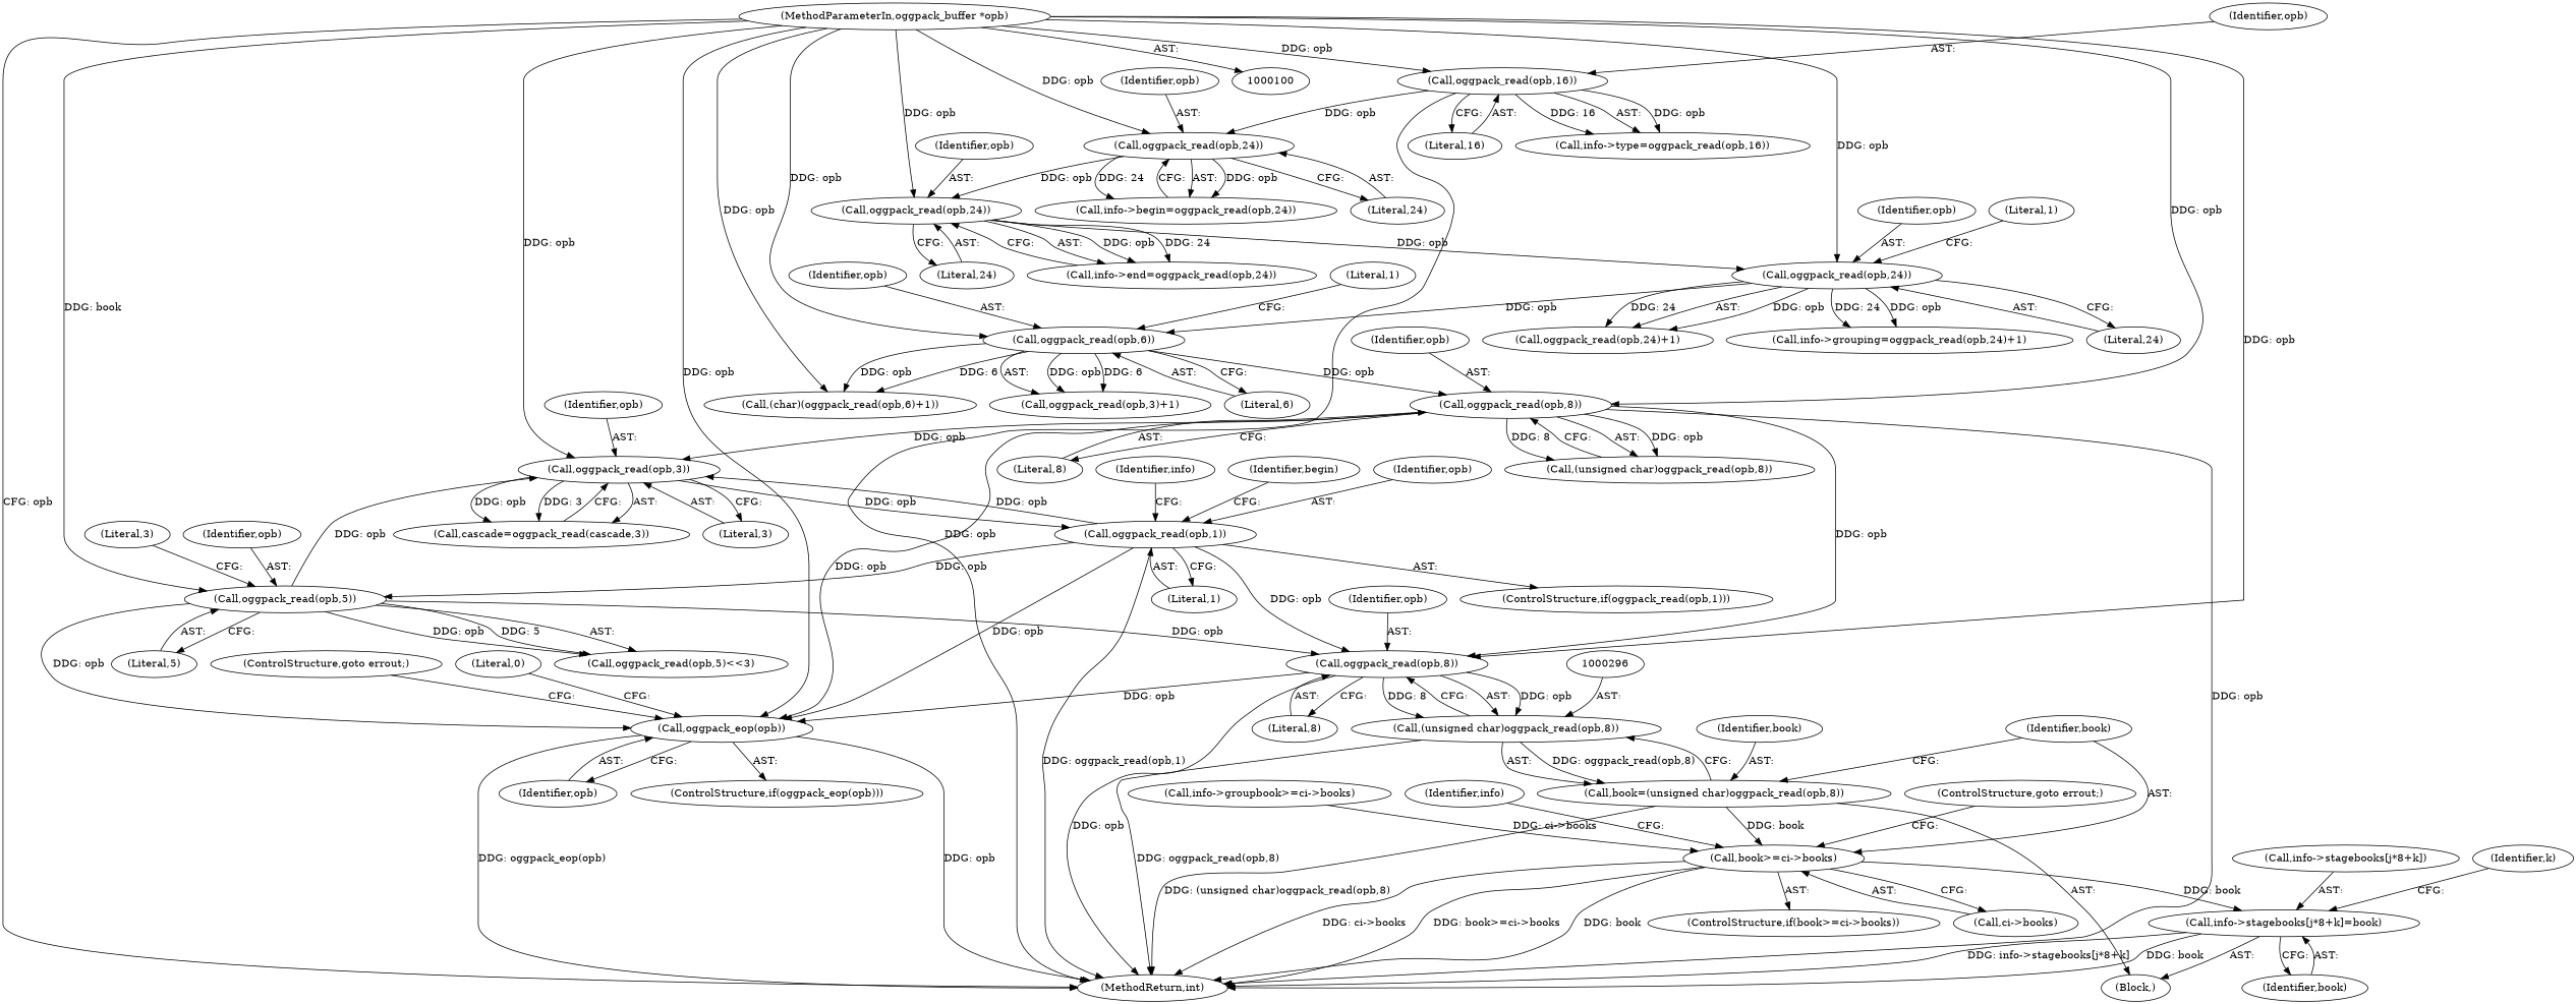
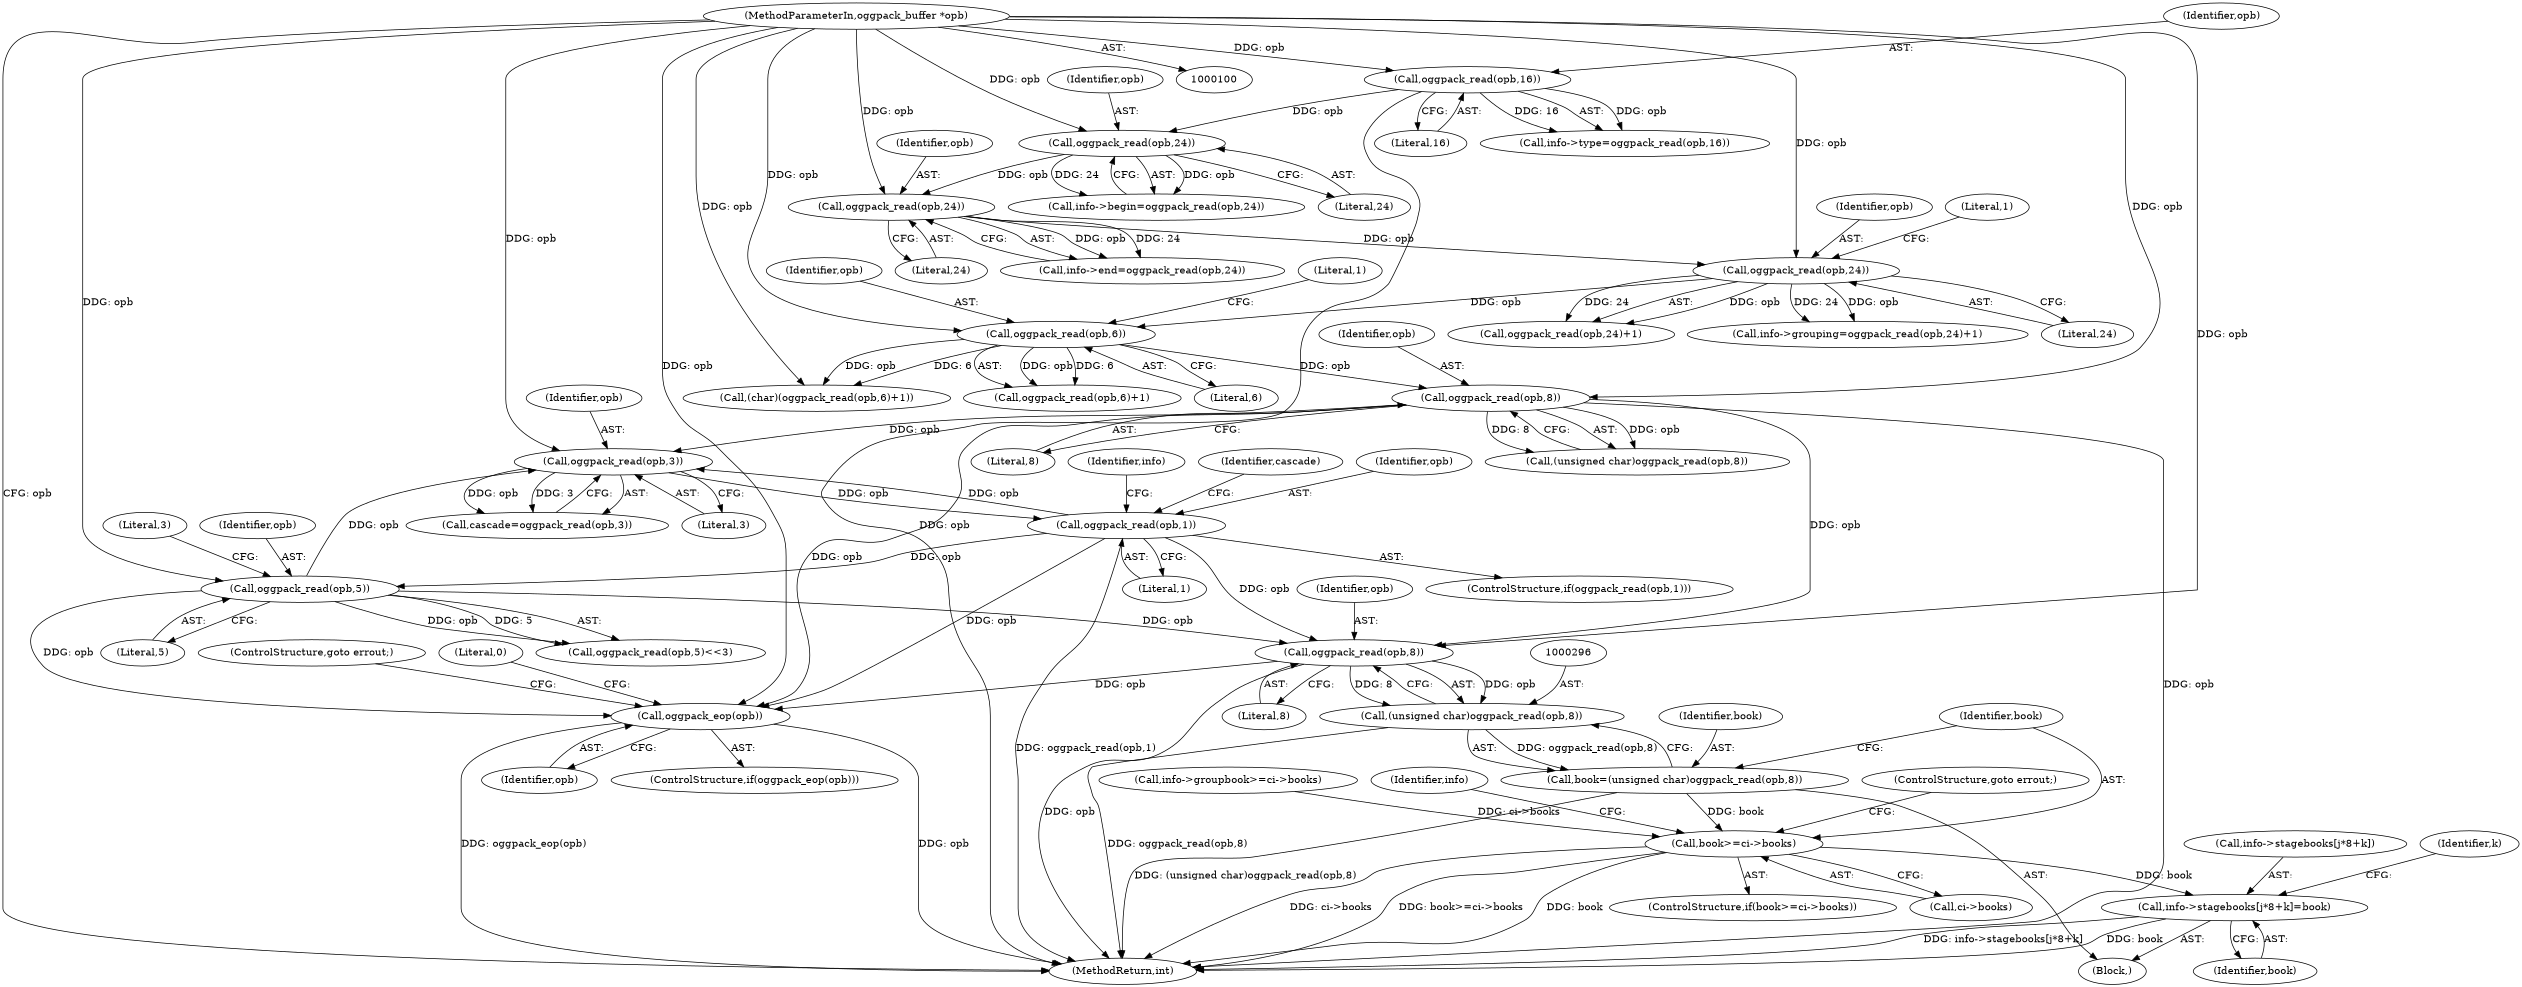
  digraph {
    n1 [label="(Call,oggpack_read(opb,8))"]
    n2 [label="(Call,(unsigned char)oggpack_read(opb,8))"]
    n3 [label="(Call,oggpack_eop(opb))"]
    n4 [label="(Literal,8)"]
    n5 [label="(MethodReturn,int)"]
    n6 [label="(Call,book=(unsigned char)oggpack_read(opb,8))"]
    n7 [label="(ControlStructure,if(oggpack_eop(opb)))"]
    n8 [label="(Identifier,opb)"]
    n9 [label="(Call,oggpack_read(opb,8))"]
    n10 [label="(Call,oggpack_read(opb,3))"]
    n11 [label="(Call,(unsigned char)oggpack_read(opb,8))"]
    n12 [label="(Literal,8)"]
    n13 [label="(Call,oggpack_read(opb,1))"]
-   n14 [label="(Call,cascade=oggpack_read(cascade,3))"]
+   n14 [label="(Call,cascade=oggpack_read(opb,3))"]
    n15 [label="(Literal,3)"]
    n16 [label="(Call,oggpack_read(opb,6))"]
    n17 [label="(Call,(char)(oggpack_read(opb,6)+1))"]
-   n18 [label="(Call,oggpack_read(opb,3)+1)"]
+   n18 [label="(Call,oggpack_read(opb,6)+1)"]
    n19 [label="(Literal,6)"]
    n20 [label="(Call,oggpack_read(opb,24))"]
    n21 [label="(Literal,24)"]
    n22 [label="(Call,oggpack_read(opb,24)+1)"]
    n23 [label="(Call,info->grouping=oggpack_read(opb,24)+1)"]
    n24 [label="(Call,oggpack_read(opb,24))"]
    n25 [label="(Call,info->end=oggpack_read(opb,24))"]
    n26 [label="(Literal,24)"]
    n27 [label="(Call,oggpack_read(opb,24))"]
    n28 [label="(Literal,24)"]
    n29 [label="(Call,info->begin=oggpack_read(opb,24))"]
    n30 [label="(Call,oggpack_read(opb,16))"]
    n31 [label="(Call,info->type=oggpack_read(opb,16))"]
    n32 [label="(Literal,16)"]
    n33 [label="(MethodParameterIn,oggpack_buffer *opb)"]
    n34 [label="(Call,oggpack_read(opb,5))"]
    1000100
    n36 [label="(ControlStructure,if(oggpack_read(opb,1)))"]
    n37 [label="(Literal,1)"]
    n38 [label="(Literal,5)"]
    n39 [label="(Call,oggpack_read(opb,5)<<3)"]
    n40 [label="(Call,book>=ci->books)"]
    n41 [label="(Block,)"]
    n42 [label="(Call,info->stagebooks[j*8+k]=book)"]
    n43 [label="(Call,ci->books)"]
    n44 [label="(ControlStructure,if(book>=ci->books))"]
    n45 [label="(Identifier,book)"]
    n46 [label="(ControlStructure,goto errout;)"]
    n47 [label="(Identifier,opb)"]
    n48 [label="(Identifier,opb)"]
    n49 [label="(Call,info->groupbook>=ci->books)"]
    n50 [label="(Identifier,book)"]
    n51 [label="(Identifier,opb)"]
    n52 [label="(Identifier,info)"]
    n53 [label="(Identifier,opb)"]
    n54 [label="(Identifier,opb)"]
    n55 [label="(Identifier,opb)"]
    n56 [label="(Literal,3)"]
    n57 [label="(Identifier,info)"]
    n58 [label="(Call,info->stagebooks[j*8+k])"]
    n59 [label="(Identifier,opb)"]
    n60 [label="(Literal,1)"]
    n61 [label="(Identifier,opb)"]
    n62 [label="(Identifier,k)"]
    n63 [label="(Literal,1)"]
    n64 [label="(Identifier,opb)"]
-   n65 [label="(Identifier,begin)"]
+   n65 [label="(Identifier,cascade)"]
    n66 [label="(Identifier,opb)"]
    n67 [label="(Identifier,book)"]
    n68 [label="(ControlStructure,goto errout;)"]
    n69 [label="(Literal,0)"]
    1000296
    n1 -> n2 [label="AST: "]
    n1 -> n2 [label="DDG: opb"]
    n1 -> n2 [label="DDG: 8"]
    n1 -> n3 [label="DDG: opb"]
    n1 -> n4 [label="CFG: "]
    n1 -> n5 [label="DDG: opb"]
    n2 -> n1 [label="CFG: "]
    n2 -> n5 [label="DDG: oggpack_read(opb,8)"]
    n2 -> n6 [label="AST: "]
    n2 -> n6 [label="DDG: oggpack_read(opb,8)"]
    n3 -> n5 [label="DDG: opb"]
    n3 -> n5 [label="DDG: oggpack_eop(opb)"]
    n3 -> n7 [label="AST: "]
    n3 -> n8 [label="CFG: "]
    n4 -> n1 [label="AST: "]
    n6 -> n2 [label="CFG: "]
    n6 -> n5 [label="DDG: (unsigned char)oggpack_read(opb,8)"]
    n6 -> n40 [label="DDG: book"]
    n6 -> n41 [label="AST: "]
    n8 -> n3 [label="AST: "]
    n9 -> n1 [label="DDG: opb"]
    n9 -> n3 [label="DDG: opb"]
    n9 -> n5 [label="DDG: opb"]
    n9 -> n10 [label="DDG: opb"]
    n9 -> n11 [label="AST: "]
    n9 -> n11 [label="DDG: opb"]
    n9 -> n11 [label="DDG: 8"]
    n9 -> n12 [label="CFG: "]
    n10 -> n13 [label="DDG: opb"]
    n10 -> n14 [label="AST: "]
    n10 -> n14 [label="DDG: opb"]
    n10 -> n14 [label="DDG: 3"]
    n10 -> n15 [label="CFG: "]
    n11 -> n9 [label="CFG: "]
    n12 -> n9 [label="AST: "]
    n13 -> n1 [label="DDG: opb"]
    n13 -> n3 [label="DDG: opb"]
    n13 -> n5 [label="DDG: oggpack_read(opb,1)"]
    n13 -> n10 [label="DDG: opb"]
    n13 -> n34 [label="DDG: opb"]
    n13 -> n36 [label="AST: "]
    n13 -> n37 [label="CFG: "]
    n14 -> n10 [label="CFG: "]
    n15 -> n10 [label="AST: "]
    n16 -> n9 [label="DDG: opb"]
    n16 -> n17 [label="DDG: opb"]
    n16 -> n17 [label="DDG: 6"]
    n16 -> n18 [label="AST: "]
    n16 -> n18 [label="DDG: opb"]
    n16 -> n18 [label="DDG: 6"]
    n16 -> n19 [label="CFG: "]
    n19 -> n16 [label="AST: "]
    n20 -> n16 [label="DDG: opb"]
    n20 -> n21 [label="CFG: "]
    n20 -> n22 [label="AST: "]
    n20 -> n22 [label="DDG: opb"]
    n20 -> n22 [label="DDG: 24"]
    n20 -> n23 [label="DDG: opb"]
    n20 -> n23 [label="DDG: 24"]
    n21 -> n20 [label="AST: "]
    n24 -> n20 [label="DDG: opb"]
    n24 -> n25 [label="AST: "]
    n24 -> n25 [label="DDG: opb"]
    n24 -> n25 [label="DDG: 24"]
    n24 -> n26 [label="CFG: "]
    n25 -> n24 [label="CFG: "]
    n26 -> n24 [label="AST: "]
    n27 -> n24 [label="DDG: opb"]
    n27 -> n28 [label="CFG: "]
    n27 -> n29 [label="AST: "]
    n27 -> n29 [label="DDG: opb"]
    n27 -> n29 [label="DDG: 24"]
    n28 -> n27 [label="AST: "]
    n29 -> n27 [label="CFG: "]
    n30 -> n5 [label="DDG: opb"]
    n30 -> n27 [label="DDG: opb"]
    n30 -> n31 [label="AST: "]
    n30 -> n31 [label="DDG: opb"]
    n30 -> n31 [label="DDG: 16"]
    n30 -> n32 [label="CFG: "]
    n32 -> n30 [label="AST: "]
    n33 -> n1 [label="DDG: opb"]
    n33 -> n3 [label="DDG: opb"]
    n33 -> n5 [label="CFG: opb"]
    n33 -> n9 [label="DDG: opb"]
    n33 -> n10 [label="DDG: opb"]
    n33 -> n16 [label="DDG: opb"]
    n33 -> n17 [label="DDG: opb"]
    n33 -> n20 [label="DDG: opb"]
    n33 -> n24 [label="DDG: opb"]
    n33 -> n27 [label="DDG: opb"]
    n33 -> n30 [label="DDG: opb"]
-   n33 -> n34 [label="DDG: book"]
+   n33 -> n34 [label="DDG: opb"]
    n33 -> 1000100 [label="AST: "]
    n34 -> n1 [label="DDG: opb"]
    n34 -> n3 [label="DDG: opb"]
    n34 -> n10 [label="DDG: opb"]
    n34 -> n38 [label="CFG: "]
    n34 -> n39 [label="AST: "]
    n34 -> n39 [label="DDG: opb"]
    n34 -> n39 [label="DDG: 5"]
    n37 -> n13 [label="AST: "]
    n38 -> n34 [label="AST: "]
    n40 -> n5 [label="DDG: ci->books"]
    n40 -> n5 [label="DDG: book>=ci->books"]
    n40 -> n5 [label="DDG: book"]
    n40 -> n42 [label="DDG: book"]
    n40 -> n43 [label="CFG: "]
    n40 -> n44 [label="AST: "]
    n42 -> n5 [label="DDG: info->stagebooks[j*8+k]"]
    n42 -> n5 [label="DDG: book"]
    n42 -> n41 [label="AST: "]
    n42 -> n45 [label="CFG: "]
    n43 -> n40 [label="AST: "]
    n45 -> n42 [label="AST: "]
    n46 -> n40 [label="CFG: "]
    n47 -> n24 [label="AST: "]
    n48 -> n30 [label="AST: "]
    n49 -> n40 [label="DDG: ci->books"]
    n50 -> n6 [label="AST: "]
    n51 -> n16 [label="AST: "]
    n52 -> n13 [label="CFG: "]
    n53 -> n10 [label="AST: "]
    n54 -> n1 [label="AST: "]
    n55 -> n27 [label="AST: "]
    n56 -> n34 [label="CFG: "]
    n57 -> n40 [label="CFG: "]
    n58 -> n42 [label="AST: "]
    n59 -> n20 [label="AST: "]
    n60 -> n16 [label="CFG: "]
    n61 -> n34 [label="AST: "]
    n62 -> n42 [label="CFG: "]
    n63 -> n20 [label="CFG: "]
    n64 -> n9 [label="AST: "]
    n65 -> n13 [label="CFG: "]
    n66 -> n13 [label="AST: "]
    n67 -> n6 [label="CFG: "]
    n67 -> n40 [label="AST: "]
    n68 -> n3 [label="CFG: "]
    n69 -> n3 [label="CFG: "]
    1000296 -> n2 [label="AST: "]
  }
